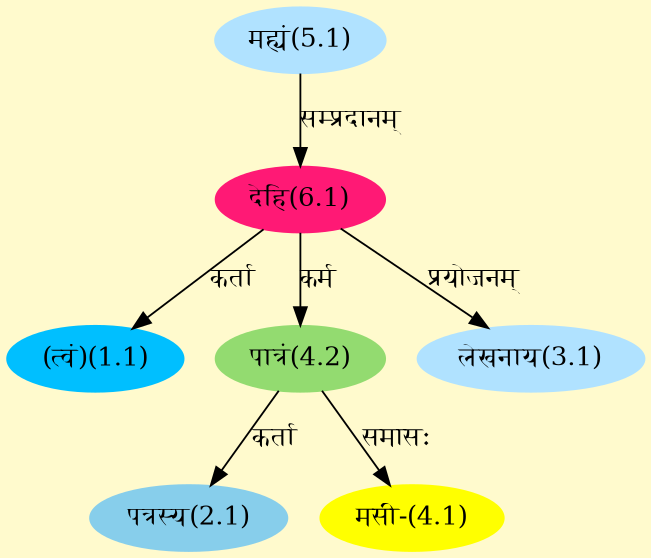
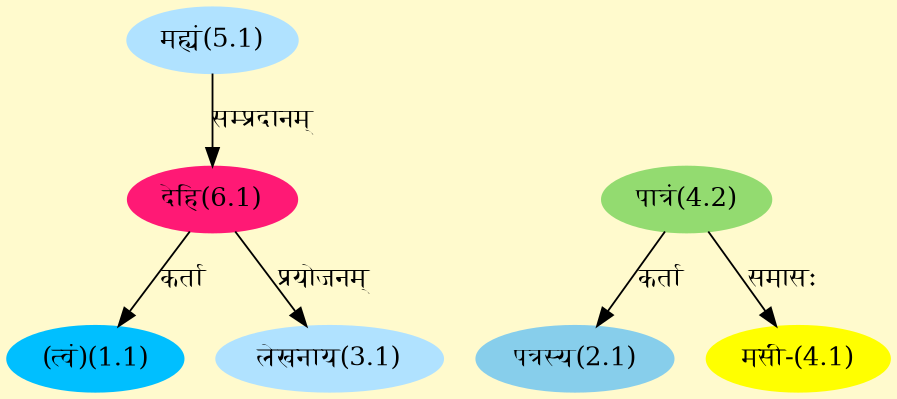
  digraph {
    bgcolor=lemonchiffon1
    compound=true
    rankdir=BT
    node [color="#B0E2FF" style=filled]
    edge [dir=back]
    n1 [color="#00BFFF" label="(त्वं)(1.1)"]
    n2 [color="#FF1975" label="देहि(6.1)"]
    n3 [label="मह्यं(5.1)"]
    n4 [color="#87CEEB" label="पत्रस्य(2.1)"]
    n5 [color="#93DB70" label="पात्रं(4.2)"]
    n6 [label="लेखनाय(3.1)"]
    n7 [color="#FFFF00" label="मसी-(4.1)"]
    n1 -> n2 [label="कर्ता"]
    n2 -> n3 [label="सम्प्रदानम्"]
    n4 -> n5 [label="कर्ता"]
-   n5 -> n2 [label="कर्म"]
    n6 -> n2 [label="प्रयोजनम्"]
    n7 -> n5 [label="समासः"]
  }
